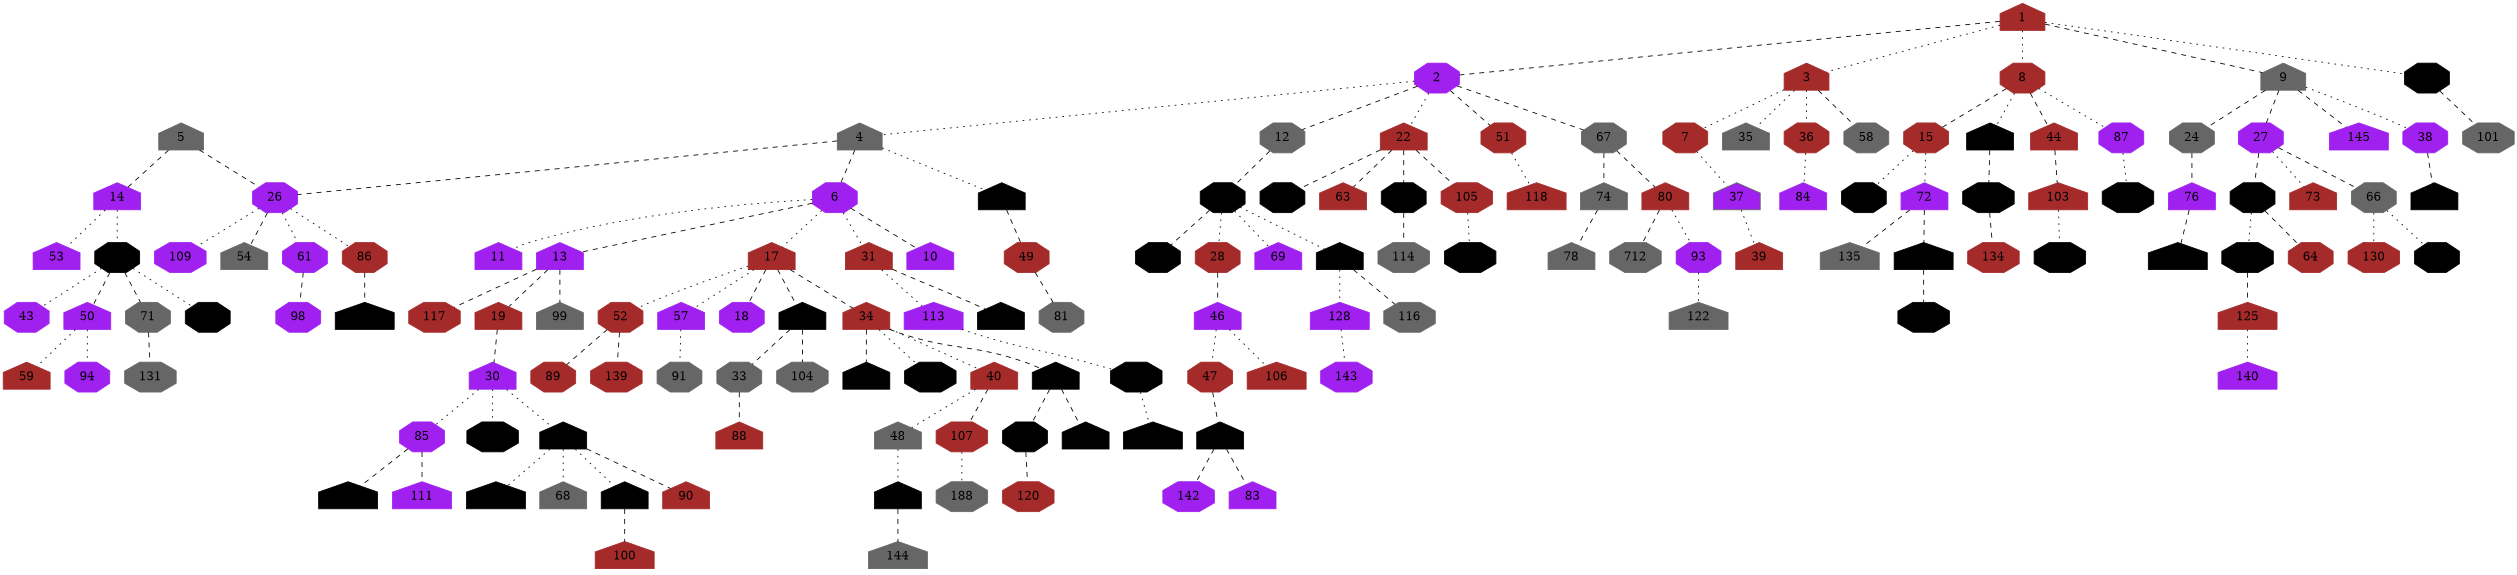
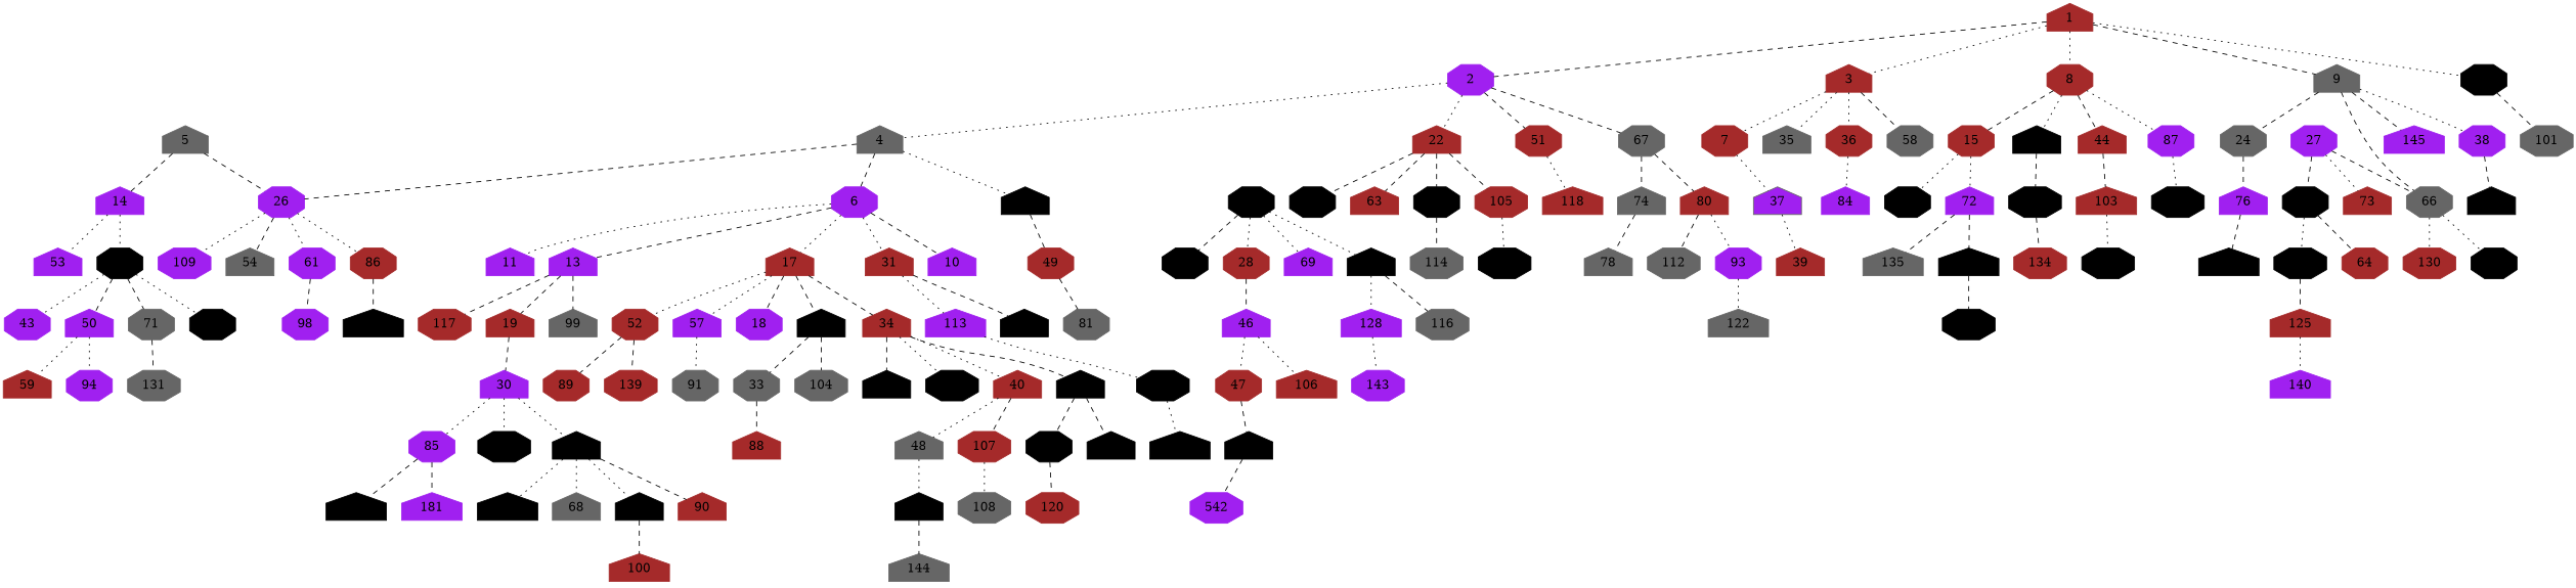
  graph {
    node [color=brown shape=house style=filled]
    edge [style=dashed]
    2 [color=purple shape=octagon]
    1
    3
    8 [shape=octagon]
    9 [color=gray40]
    62 [color=black shape=octagon]
    4 [color=gray40]
-   12 [color=gray40 shape=octagon]
    22
    51 [shape=octagon]
    67 [color=gray40 shape=octagon]
    7 [shape=octagon]
    35 [color=gray40]
    36 [shape=octagon]
    58 [color=gray40 shape=octagon]
    15 [shape=octagon]
    23 [color=black]
    44
    87 [color=purple shape=octagon]
    24 [color=gray40 shape=octagon]
    27 [color=purple shape=octagon]
    38 [color=purple shape=octagon]
    145 [color=purple]
    101 [color=gray40 shape=octagon]
    6 [color=purple shape=octagon]
    29 [color=black]
    26 [color=purple shape=octagon]
    16 [color=black shape=octagon]
    42 [color=black shape=octagon]
    63
    70 [color=black shape=octagon]
    105 [shape=octagon]
    118
    74 [color=gray40]
    80
    37 [color=gray40 fillcolor=purple]
    84 [color=purple]
    5 [color=gray40]
    14 [color=purple]
    10 [color=purple]
    11 [color=purple]
    13 [color=purple]
    17
    31
    49 [shape=octagon]
    25 [color=black shape=octagon]
    53 [color=purple]
    54 [color=gray40]
    61 [color=purple shape=octagon]
    86 [shape=octagon]
    109 [color=purple shape=octagon]
    19
    99 [color=gray40]
    117 [shape=octagon]
    18 [color=purple shape=octagon]
    20 [color=black]
    34
    52 [shape=octagon]
    57 [color=purple]
    45 [color=black]
    113 [color=purple]
    39
    21 [color=black shape=octagon]
    72 [color=purple]
    119 [color=black shape=octagon]
    103
    138 [color=black shape=octagon]
    76 [color=purple]
    41 [color=black shape=octagon]
    66 [color=gray40 shape=octagon]
    73
    96 [color=black]
    126 [color=black]
    28 [shape=octagon]
    69 [color=purple]
    77 [color=black]
    92 [color=black shape=octagon]
    30 [color=purple]
    32 [color=black shape=octagon]
    43 [color=purple shape=octagon]
    50 [color=purple]
    71 [color=gray40 shape=octagon]
    115 [color=black]
    135 [color=gray40]
    46 [color=purple]
    116 [color=gray40 shape=octagon]
    128 [color=purple]
    33 [color=gray40 shape=octagon]
    104 [color=gray40 shape=octagon]
    40
    60 [color=black]
    79 [color=black]
    102 [color=black shape=octagon]
    89 [shape=octagon]
    139 [shape=octagon]
    91 [color=gray40 shape=octagon]
    56 [color=black]
    85 [color=purple shape=octagon]
    124 [color=black shape=octagon]
    88
    114 [color=gray40 shape=octagon]
    136 [color=black shape=octagon]
    134 [shape=octagon]
    59
    94 [color=purple shape=octagon]
    131 [color=gray40 shape=octagon]
    98 [color=purple shape=octagon]
    141 [color=black]
    64 [shape=octagon]
    121 [color=black shape=octagon]
    95 [color=black shape=octagon]
    130 [shape=octagon]
    47 [shape=octagon]
    106
    81 [color=gray40 shape=octagon]
    68 [color=gray40]
    75 [color=black]
    90
    127 [color=black]
-   111 [color=purple]
+   111 [color=purple label=181]
    137 [color=black]
    123 [color=black shape=octagon]
    48 [color=gray40]
    107 [shape=octagon]
    65 [color=black shape=octagon]
    82 [color=black]
    97 [color=black]
-   108 [color=gray40 shape=octagon label=188]
+   108 [color=gray40 shape=octagon]
    125
    132 [color=black shape=octagon]
    55 [color=black]
-   83 [color=purple]
-   142 [color=purple shape=octagon]
+   142 [color=purple shape=octagon label=542]
    144 [color=gray40]
    100
    120 [shape=octagon]
    78 [color=gray40]
    93 [color=purple shape=octagon]
-   112 [color=gray40 shape=octagon label=712]
+   112 [color=gray40 shape=octagon]
    129 [color=black shape=octagon]
    143 [color=purple shape=octagon]
    122 [color=gray40]
    133 [color=black]
    140 [color=purple]
    2 -- 4 [style=dotted]
-   2 -- 12
    2 -- 22 [style=dotted]
    2 -- 51
    2 -- 67
    1 -- 2
    1 -- 3 [style=dotted]
    1 -- 8 [style=dotted]
    1 -- 9
    1 -- 62 [style=dotted]
    3 -- 7 [style=dotted]
    3 -- 35 [style=dotted]
    3 -- 36 [style=dotted]
    3 -- 58
    8 -- 15
    8 -- 23 [style=dotted]
    8 -- 44
    8 -- 87 [style=dotted]
    9 -- 24
-   9 -- 27
+   9 -- 66
    9 -- 38 [style=dotted]
    9 -- 145
    62 -- 101
    4 -- 6
    4 -- 29 [style=dotted]
    4 -- 26
-   12 -- 16
    22 -- 42
    22 -- 63
    22 -- 70
    22 -- 105
    51 -- 118 [style=dotted]
    67 -- 74
    67 -- 80
    7 -- 37 [style=dotted]
    36 -- 84 [style=dotted]
    15 -- 21 [style=dotted]
    15 -- 72 [style=dotted]
    23 -- 119
    44 -- 103
    87 -- 138 [style=dotted]
    24 -- 76
    27 -- 41
    27 -- 66
    27 -- 73 [style=dotted]
    38 -- 96
    6 -- 10
    6 -- 11 [style=dotted]
    6 -- 13
    6 -- 17 [style=dotted]
    6 -- 31 [style=dotted]
    29 -- 49
    26 -- 54
    26 -- 61 [style=dotted]
    26 -- 86 [style=dotted]
    26 -- 109 [style=dotted]
    16 -- 28 [style=dotted]
    16 -- 69 [style=dotted]
    16 -- 77 [style=dotted]
    16 -- 92
    70 -- 114
    105 -- 136 [style=dotted]
    74 -- 78
    80 -- 93 [style=dotted]
    80 -- 112
    37 -- 39 [style=dotted]
    5 -- 26
    5 -- 14
    14 -- 25 [style=dotted]
    14 -- 53 [style=dotted]
    13 -- 19
    13 -- 99
    13 -- 117
    17 -- 18
    17 -- 20
    17 -- 34
    17 -- 52 [style=dotted]
    17 -- 57 [style=dotted]
    31 -- 45
    31 -- 113 [style=dotted]
    49 -- 81
    25 -- 32 [style=dotted]
    25 -- 43 [style=dotted]
    25 -- 50
    25 -- 71
    61 -- 98
    86 -- 141
    19 -- 30
    20 -- 33
    20 -- 104
    34 -- 40 [style=dotted]
    34 -- 60
    34 -- 79
    34 -- 102 [style=dotted]
    52 -- 89
    52 -- 139
    57 -- 91 [style=dotted]
    113 -- 123 [style=dotted]
    72 -- 115
    72 -- 135
    119 -- 134
    103 -- 132 [style=dotted]
    76 -- 126
    41 -- 64
    41 -- 121 [style=dotted]
    66 -- 95 [style=dotted]
    66 -- 130 [style=dotted]
    28 -- 46
    77 -- 116
    77 -- 128 [style=dotted]
    30 -- 56 [style=dotted]
    30 -- 85 [style=dotted]
    30 -- 124 [style=dotted]
    50 -- 59 [style=dotted]
    50 -- 94 [style=dotted]
    71 -- 131
    115 -- 129
    46 -- 47 [style=dotted]
    46 -- 106 [style=dotted]
    128 -- 143 [style=dotted]
    33 -- 88
    40 -- 48 [style=dotted]
    40 -- 107
    60 -- 65
    60 -- 82
    56 -- 68 [style=dotted]
    56 -- 75 [style=dotted]
    56 -- 90
    56 -- 127 [style=dotted]
    85 -- 111
    85 -- 137
    121 -- 125
    47 -- 55
    75 -- 100
    123 -- 133 [style=dotted]
    48 -- 97 [style=dotted]
    107 -- 108 [style=dotted]
    65 -- 120
    97 -- 144
    125 -- 140 [style=dotted]
-   55 -- 83
    55 -- 142
    93 -- 122 [style=dotted]
  }
